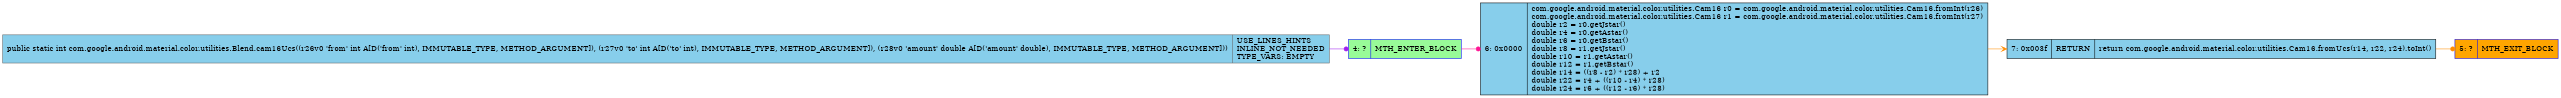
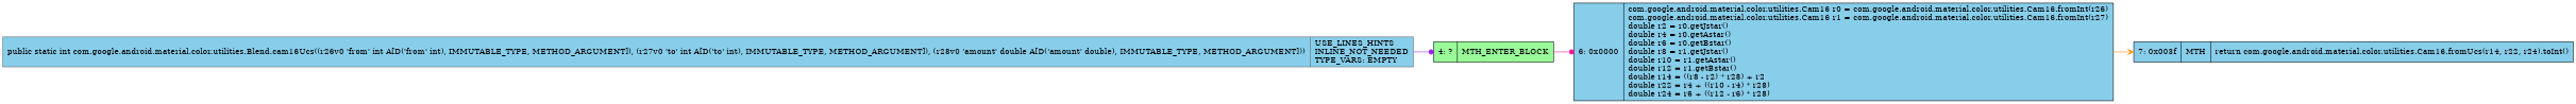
  digraph {
    rankdir=LR
    node [color=blue fillcolor=skyblue shape=record style=filled]
    edge [arrowhead=dot color=darkorange]
-   n1 [fillcolor=palegreen label="{4\:\ ?|MTH_ENTER_BLOCK\l}"]
+   n1 [color=black fillcolor=palegreen label="{4\:\ ?|MTH_ENTER_BLOCK\l}"]
    n2 [color=black label="{6\:\ 0x0000|com.google.android.material.color.utilities.Cam16 r0 = com.google.android.material.color.utilities.Cam16.fromInt(r26)\lcom.google.android.material.color.utilities.Cam16 r1 = com.google.android.material.color.utilities.Cam16.fromInt(r27)\ldouble r2 = r0.getJstar()\ldouble r4 = r0.getAstar()\ldouble r6 = r0.getBstar()\ldouble r8 = r1.getJstar()\ldouble r10 = r1.getAstar()\ldouble r12 = r1.getBstar()\ldouble r14 = ((r8 \- r2) * r28) + r2\ldouble r22 = r4 + ((r10 \- r4) * r28)\ldouble r24 = r6 + ((r12 \- r6) * r28)\l}"]
-   n3 [color=black label="{7\:\ 0x003f|RETURN\l|return com.google.android.material.color.utilities.Cam16.fromUcs(r14, r22, r24).toInt()\l}"]
-   n4 [fillcolor=orange label="{5\:\ ?|MTH_EXIT_BLOCK\l}"]
+   n3 [color=black label="{7\:\ 0x003f|MTH\l|return com.google.android.material.color.utilities.Cam16.fromUcs(r14, r22, r24).toInt()\l}"]
    n5 [color=gray40 label="{public static int com.google.android.material.color.utilities.Blend.cam16Ucs((r26v0 'from' int A[D('from' int), IMMUTABLE_TYPE, METHOD_ARGUMENT]), (r27v0 'to' int A[D('to' int), IMMUTABLE_TYPE, METHOD_ARGUMENT]), (r28v0 'amount' double A[D('amount' double), IMMUTABLE_TYPE, METHOD_ARGUMENT]))  | USE_LINES_HINTS\lINLINE_NOT_NEEDED\lTYPE_VARS: EMPTY\l}"]
    n1 -> n2 [color=deeppink]
    n2 -> n3 [arrowhead=vee]
-   n3 -> n4
    n5 -> n1 [color=purple]
  }
